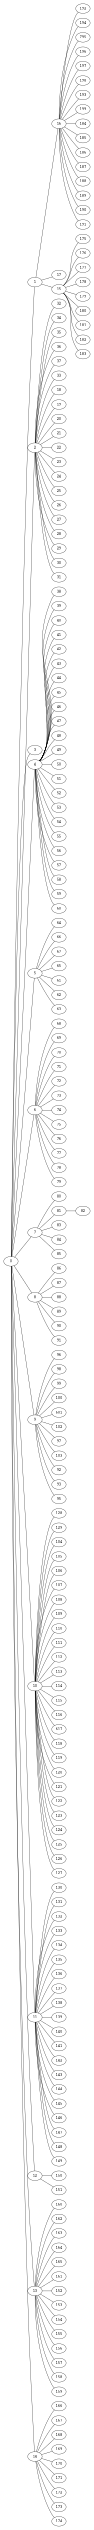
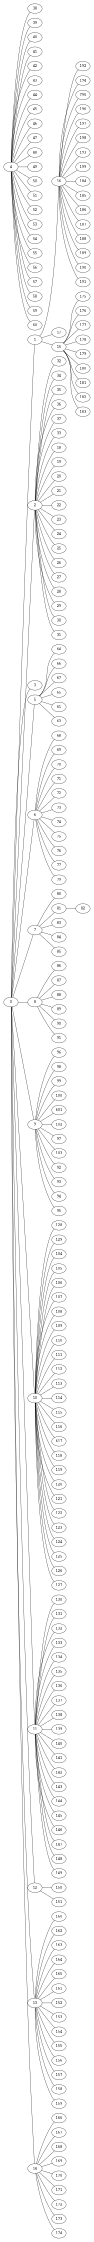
  graph {
    fontname="Courier Prime"
    rankdir=LR
    node [fontname="Courier Prime"]
    edge [fontname="Courier Prime"]
    0
    1
    2
    3
    4
    5
    6
    7
    8
    9
    10
    11
    12
    13
    14
    16
    17
    15
    32
    34
    35
    36
    37
    33
    18
    19
    20
    21
    22
    23
    24
    25
    26
    27
    28
    29
    30
    31
    38
    39
    40
    41
    42
    43
    44
    45
    46
    47
    48
    49
    50
    51
    52
    53
    54
    55
    56
    57
    58
    59
    60
    64
    66
    67
    65
    61
-   62
    63
    68
    69
    70
    71
    72
    73
    74
    75
    76
    77
-   78
    79
    80
    81
    83
    84
    85
    86
    87
    88
    89
    90
    91
    96
    98
    99
    100
    n96 [label=601]
    102
    97
    103
    92
    93
+   94
    95
    128
    129
    104
    105
    106
    107
    108
    109
    110
    111
    112
    113
    114
    115
    116
    n119 [label=617]
    118
    119
    120
    121
    122
    123
    124
    125
    126
    127
    130
    131
    132
    133
    134
    135
    136
    137
    138
    139
    140
    141
    142
    143
    144
    145
    146
    147
    148
    149
    150
    151
    160
    162
    163
    164
    165
    161
    152
    153
    154
    155
    156
    157
    158
    159
    166
    167
    168
    169
    170
    171
    172
    173
    174
    192
    194
    n177 [label=795]
    196
    197
    198
    193
    199
    184
    185
    186
    187
    188
    189
    190
    191
    175
    176
    177
    178
    179
    180
    181
    182
    183
    82
    0 -- 1
    0 -- 2
    0 -- 3
-   0 -- 4
    0 -- 5
    0 -- 6
    0 -- 7
    0 -- 8
    0 -- 9
    0 -- 10
    0 -- 11
    0 -- 12
    0 -- 13
    0 -- 14
    1 -- 16
    1 -- 17
    1 -- 15
    2 -- 32
    2 -- 34
    2 -- 35
    2 -- 36
    2 -- 37
    2 -- 33
    2 -- 18
    2 -- 19
    2 -- 20
    2 -- 21
    2 -- 22
    2 -- 23
    2 -- 24
    2 -- 25
    2 -- 26
    2 -- 27
    2 -- 28
    2 -- 29
    2 -- 30
    2 -- 31
    4 -- 38
    4 -- 39
    4 -- 40
    4 -- 41
    4 -- 42
    4 -- 43
    4 -- 44
    4 -- 45
    4 -- 46
    4 -- 47
    4 -- 48
    4 -- 49
    4 -- 50
    4 -- 51
    4 -- 52
    4 -- 53
    4 -- 54
    4 -- 55
    4 -- 56
    4 -- 57
    4 -- 58
    4 -- 59
    4 -- 60
    5 -- 64
    5 -- 66
    5 -- 67
    5 -- 65
    5 -- 61
-   5 -- 62
    5 -- 63
    6 -- 68
    6 -- 69
    6 -- 70
    6 -- 71
    6 -- 72
    6 -- 73
    6 -- 74
    6 -- 75
    6 -- 76
    6 -- 77
-   6 -- 78
    6 -- 79
    7 -- 80
    7 -- 81
    7 -- 83
    7 -- 84
    7 -- 85
    8 -- 86
    8 -- 87
    8 -- 88
    8 -- 89
    8 -- 90
    8 -- 91
    9 -- 96
    9 -- 98
    9 -- 99
    9 -- 100
    9 -- n96
    9 -- 102
    9 -- 97
    9 -- 103
    9 -- 92
    9 -- 93
+   9 -- 94
    9 -- 95
    10 -- 128
    10 -- 129
    10 -- 104
    10 -- 105
    10 -- 106
    10 -- 107
    10 -- 108
    10 -- 109
    10 -- 110
    10 -- 111
    10 -- 112
    10 -- 113
    10 -- 114
    10 -- 115
    10 -- 116
    10 -- n119
    10 -- 118
    10 -- 119
    10 -- 120
    10 -- 121
    10 -- 122
    10 -- 123
    10 -- 124
    10 -- 125
    10 -- 126
    10 -- 127
    11 -- 130
    11 -- 131
    11 -- 132
    11 -- 133
    11 -- 134
    11 -- 135
    11 -- 136
    11 -- 137
    11 -- 138
    11 -- 139
    11 -- 140
    11 -- 141
    11 -- 142
    11 -- 143
    11 -- 144
    11 -- 145
    11 -- 146
    11 -- 147
    11 -- 148
    11 -- 149
    12 -- 150
    12 -- 151
    13 -- 160
    13 -- 162
    13 -- 163
    13 -- 164
    13 -- 165
    13 -- 161
    13 -- 152
    13 -- 153
    13 -- 154
    13 -- 155
    13 -- 156
    13 -- 157
    13 -- 158
    13 -- 159
    14 -- 166
    14 -- 167
    14 -- 168
    14 -- 169
    14 -- 170
    14 -- 171
    14 -- 172
    14 -- 173
    14 -- 174
    16 -- 192
    16 -- 194
    16 -- n177
    16 -- 196
    16 -- 197
    16 -- 198
    16 -- 193
    16 -- 199
    16 -- 184
    16 -- 185
    16 -- 186
    16 -- 187
    16 -- 188
    16 -- 189
    16 -- 190
    16 -- 191
    15 -- 175
    15 -- 176
    15 -- 177
    15 -- 178
    15 -- 179
    15 -- 180
    15 -- 181
    15 -- 182
    15 -- 183
    81 -- 82
  }
